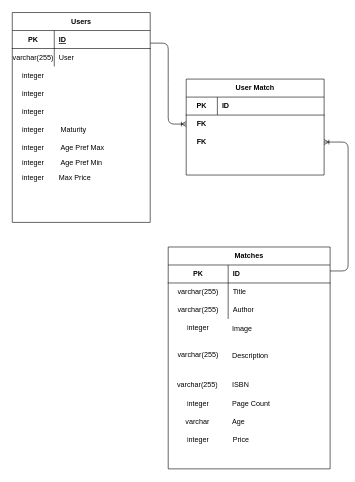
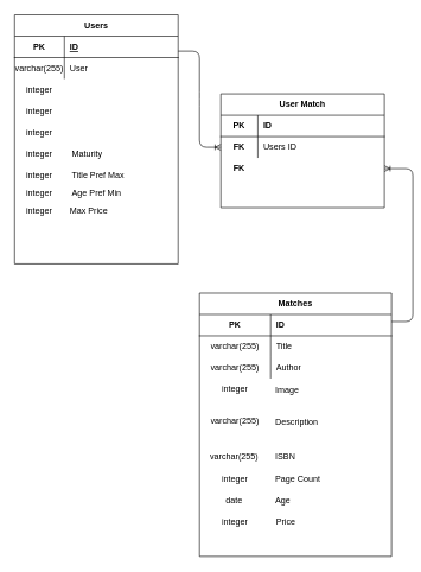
  <mxCell id="0" />
  <mxCell id="1" parent="0" />
  <mxCell id="2" value="User Match" style="shape=table;html=1;whiteSpace=wrap;startSize=30;container=1;collapsible=0;childLayout=tableLayout;fixedRows=1;rowLines=0;fontStyle=1;align=center;" parent="1" vertex="1"><mxGeometry x="310" y="131" width="230" height="160" as="geometry" /></mxCell>
  <mxCell id="3" value="" style="shape=partialRectangle;html=1;whiteSpace=wrap;collapsible=0;dropTarget=0;pointerEvents=0;fillColor=none;top=0;left=0;bottom=1;right=0;points=[[0,0.5],[1,0.5]];portConstraint=eastwest;" parent="2" vertex="1"><mxGeometry y="30" width="230" height="30" as="geometry" /></mxCell>
  <mxCell id="4" value="&lt;b&gt;PK&lt;/b&gt;" style="shape=partialRectangle;html=1;whiteSpace=wrap;connectable=0;fillColor=none;top=0;left=0;bottom=0;right=0;overflow=hidden;" parent="3" vertex="1"><mxGeometry width="52" height="30" as="geometry" /></mxCell>
  <mxCell id="5" value="&lt;b&gt;ID&lt;/b&gt;" style="shape=partialRectangle;html=1;whiteSpace=wrap;connectable=0;fillColor=none;top=0;left=0;bottom=0;right=0;align=left;spacingLeft=6;overflow=hidden;" parent="3" vertex="1"><mxGeometry x="52" width="178" height="30" as="geometry" /></mxCell>
  <mxCell id="6" value="" style="shape=partialRectangle;html=1;whiteSpace=wrap;collapsible=0;dropTarget=0;pointerEvents=0;fillColor=none;top=0;left=0;bottom=0;right=0;points=[[0,0.5],[1,0.5]];portConstraint=eastwest;" parent="2" vertex="1"><mxGeometry y="60" width="230" height="30" as="geometry" /></mxCell>
  <mxCell id="7" value="&lt;b&gt;FK&lt;/b&gt;" style="shape=partialRectangle;html=1;whiteSpace=wrap;connectable=0;fillColor=none;top=0;left=0;bottom=0;right=0;overflow=hidden;" parent="6" vertex="1"><mxGeometry width="52" height="30" as="geometry" /></mxCell>
+ <mxCell id="8" value="Users ID" style="shape=partialRectangle;html=1;whiteSpace=wrap;connectable=0;fillColor=none;top=0;left=0;bottom=0;right=0;align=left;spacingLeft=6;overflow=hidden;" parent="6" vertex="1"><mxGeometry x="52" width="178" height="30" as="geometry" /></mxCell>
  <mxCell id="9" value="" style="shape=partialRectangle;html=1;whiteSpace=wrap;collapsible=0;dropTarget=0;pointerEvents=0;fillColor=none;top=0;left=0;bottom=0;right=0;points=[[0,0.5],[1,0.5]];portConstraint=eastwest;" parent="2" vertex="1"><mxGeometry y="90" width="230" height="30" as="geometry" /></mxCell>
  <mxCell id="10" value="&lt;b&gt;FK&lt;/b&gt;" style="shape=partialRectangle;html=1;whiteSpace=wrap;connectable=0;fillColor=none;top=0;left=0;bottom=0;right=0;overflow=hidden;" parent="9" vertex="1"><mxGeometry width="52" height="30" as="geometry" /></mxCell>
  <mxCell id="11" value="" style="group" parent="1" vertex="1" connectable="0"><mxGeometry x="280" y="411" width="290" height="370" as="geometry" /></mxCell>
  <mxCell id="12" value="Matches" style="shape=table;html=1;whiteSpace=wrap;startSize=30;container=1;collapsible=0;childLayout=tableLayout;fixedRows=1;rowLines=0;fontStyle=1;align=center;" parent="11" vertex="1"><mxGeometry width="270" height="370" as="geometry" /></mxCell>
  <mxCell id="13" value="" style="shape=partialRectangle;html=1;whiteSpace=wrap;collapsible=0;dropTarget=0;pointerEvents=0;fillColor=none;top=0;left=0;bottom=1;right=0;points=[[0,0.5],[1,0.5]];portConstraint=eastwest;" parent="12" vertex="1"><mxGeometry y="30" width="270" height="30" as="geometry" /></mxCell>
  <mxCell id="14" value="&lt;b&gt;PK&lt;/b&gt;" style="shape=partialRectangle;html=1;whiteSpace=wrap;connectable=0;fillColor=none;top=0;left=0;bottom=0;right=0;overflow=hidden;" parent="13" vertex="1"><mxGeometry width="100" height="30" as="geometry" /></mxCell>
  <mxCell id="15" value="&lt;b&gt;ID&lt;/b&gt;" style="shape=partialRectangle;html=1;whiteSpace=wrap;connectable=0;fillColor=none;top=0;left=0;bottom=0;right=0;align=left;spacingLeft=6;overflow=hidden;" parent="13" vertex="1"><mxGeometry x="100" width="170" height="30" as="geometry" /></mxCell>
  <mxCell id="16" value="" style="shape=partialRectangle;html=1;whiteSpace=wrap;collapsible=0;dropTarget=0;pointerEvents=0;fillColor=none;top=0;left=0;bottom=0;right=0;points=[[0,0.5],[1,0.5]];portConstraint=eastwest;" parent="12" vertex="1"><mxGeometry y="60" width="270" height="30" as="geometry" /></mxCell>
  <mxCell id="17" value="varchar(255)" style="shape=partialRectangle;html=1;whiteSpace=wrap;connectable=0;fillColor=none;top=0;left=0;bottom=0;right=0;overflow=hidden;" parent="16" vertex="1"><mxGeometry width="100" height="30" as="geometry" /></mxCell>
  <mxCell id="18" value="Title" style="shape=partialRectangle;html=1;whiteSpace=wrap;connectable=0;fillColor=none;top=0;left=0;bottom=0;right=0;align=left;spacingLeft=6;overflow=hidden;" parent="16" vertex="1"><mxGeometry x="100" width="170" height="30" as="geometry" /></mxCell>
  <mxCell id="19" value="" style="shape=partialRectangle;html=1;whiteSpace=wrap;collapsible=0;dropTarget=0;pointerEvents=0;fillColor=none;top=0;left=0;bottom=0;right=0;points=[[0,0.5],[1,0.5]];portConstraint=eastwest;" parent="12" vertex="1"><mxGeometry y="90" width="270" height="30" as="geometry" /></mxCell>
  <mxCell id="20" value="varchar(255)" style="shape=partialRectangle;html=1;whiteSpace=wrap;connectable=0;fillColor=none;top=0;left=0;bottom=0;right=0;overflow=hidden;" parent="19" vertex="1"><mxGeometry width="100" height="30" as="geometry" /></mxCell>
  <mxCell id="21" value="Author" style="shape=partialRectangle;html=1;whiteSpace=wrap;connectable=0;fillColor=none;top=0;left=0;bottom=0;right=0;align=left;spacingLeft=6;overflow=hidden;" parent="19" vertex="1"><mxGeometry x="100" width="170" height="30" as="geometry" /></mxCell>
  <mxCell id="22" value="Image" style="shape=partialRectangle;html=1;whiteSpace=wrap;connectable=0;fillColor=none;top=0;left=0;bottom=0;right=0;align=left;spacingLeft=6;overflow=hidden;" parent="11" vertex="1"><mxGeometry x="99" y="111.982" width="171" height="48.684" as="geometry" /></mxCell>
  <mxCell id="23" value="Description" style="shape=partialRectangle;html=1;whiteSpace=wrap;connectable=0;fillColor=none;top=0;left=0;bottom=0;right=0;align=left;spacingLeft=6;overflow=hidden;" parent="11" vertex="1"><mxGeometry x="99" y="157.421" width="171" height="48.684" as="geometry" /></mxCell>
  <mxCell id="24" value="ISBN" style="shape=partialRectangle;html=1;whiteSpace=wrap;connectable=0;fillColor=none;top=0;left=0;bottom=0;right=0;align=left;spacingLeft=6;overflow=hidden;" parent="11" vertex="1"><mxGeometry x="99" y="206.105" width="171" height="48.684" as="geometry" /></mxCell>
  <mxCell id="25" value="varchar(255)" style="shape=partialRectangle;html=1;whiteSpace=wrap;connectable=0;fillColor=none;top=0;left=0;bottom=0;right=0;overflow=hidden;" parent="11" vertex="1"><mxGeometry y="155.737" width="100" height="48.684" as="geometry" /></mxCell>
  <mxCell id="26" value="varchar(255)" style="shape=partialRectangle;html=1;whiteSpace=wrap;connectable=0;fillColor=none;top=0;left=0;bottom=0;right=0;overflow=hidden;" parent="11" vertex="1"><mxGeometry x="-1" y="205.667" width="100" height="48.684" as="geometry" /></mxCell>
  <mxCell id="27" value="integer" style="shape=partialRectangle;html=1;whiteSpace=wrap;connectable=0;fillColor=none;top=0;left=0;bottom=0;right=0;overflow=hidden;" parent="11" vertex="1"><mxGeometry y="120" width="100" height="30" as="geometry" /></mxCell>
  <mxCell id="28" value="Page Count" style="shape=partialRectangle;html=1;whiteSpace=wrap;connectable=0;fillColor=none;top=0;left=0;bottom=0;right=0;align=left;spacingLeft=6;overflow=hidden;" parent="11" vertex="1"><mxGeometry x="99" y="237.995" width="171" height="48.684" as="geometry" /></mxCell>
  <mxCell id="29" value="Age" style="shape=partialRectangle;html=1;whiteSpace=wrap;connectable=0;fillColor=none;top=0;left=0;bottom=0;right=0;align=left;spacingLeft=6;overflow=hidden;" parent="11" vertex="1"><mxGeometry x="99" y="267.995" width="171" height="48.684" as="geometry" /></mxCell>
  <mxCell id="30" value="Price" style="shape=partialRectangle;html=1;whiteSpace=wrap;connectable=0;fillColor=none;top=0;left=0;bottom=0;right=0;align=left;spacingLeft=6;overflow=hidden;" parent="11" vertex="1"><mxGeometry x="100" y="297.995" width="171" height="48.684" as="geometry" /></mxCell>
  <mxCell id="31" value="integer" style="shape=partialRectangle;html=1;whiteSpace=wrap;connectable=0;fillColor=none;top=0;left=0;bottom=0;right=0;overflow=hidden;" parent="11" vertex="1"><mxGeometry y="237.997" width="100" height="48.684" as="geometry" /></mxCell>
- <mxCell id="32" value="varchar" style="shape=partialRectangle;html=1;whiteSpace=wrap;connectable=0;fillColor=none;top=0;left=0;bottom=0;right=0;overflow=hidden;" parent="11" vertex="1"><mxGeometry x="-1" y="267.997" width="100" height="48.684" as="geometry" /></mxCell>
+ <mxCell id="32" value="date" style="shape=partialRectangle;html=1;whiteSpace=wrap;connectable=0;fillColor=none;top=0;left=0;bottom=0;right=0;overflow=hidden;" parent="11" vertex="1"><mxGeometry x="-1" y="267.997" width="100" height="48.684" as="geometry" /></mxCell>
  <mxCell id="33" value="integer" style="shape=partialRectangle;html=1;whiteSpace=wrap;connectable=0;fillColor=none;top=0;left=0;bottom=0;right=0;overflow=hidden;" parent="11" vertex="1"><mxGeometry y="297.997" width="100" height="48.684" as="geometry" /></mxCell>
  <mxCell id="34" value="" style="edgeStyle=entityRelationEdgeStyle;fontSize=12;html=1;endArrow=ERoneToMany;entryX=0;entryY=0.5;entryDx=0;entryDy=0;" parent="1" target="6" edge="1"><mxGeometry width="100" height="100" relative="1" as="geometry"><mxPoint x="250" y="71" as="sourcePoint" /><mxPoint x="440" y="331" as="targetPoint" /></mxGeometry></mxCell>
  <mxCell id="35" value="" style="edgeStyle=entityRelationEdgeStyle;fontSize=12;html=1;endArrow=ERoneToMany;" parent="1" target="9" edge="1"><mxGeometry width="100" height="100" relative="1" as="geometry"><mxPoint x="550" y="451" as="sourcePoint" /><mxPoint x="620" y="251" as="targetPoint" /></mxGeometry></mxCell>
  <mxCell id="36" value="" style="group" vertex="1" connectable="0" parent="1"><mxGeometry x="20" y="20" width="230" height="350" as="geometry" /></mxCell>
  <mxCell id="37" value="Users" style="shape=table;startSize=30;container=1;collapsible=1;childLayout=tableLayout;fixedRows=1;rowLines=0;fontStyle=1;align=center;resizeLast=1;" vertex="1" parent="36"><mxGeometry width="230" height="350" as="geometry" /></mxCell>
  <mxCell id="38" value="" style="shape=partialRectangle;collapsible=0;dropTarget=0;pointerEvents=0;fillColor=none;top=0;left=0;bottom=1;right=0;points=[[0,0.5],[1,0.5]];portConstraint=eastwest;" vertex="1" parent="37"><mxGeometry y="30" width="230" height="30" as="geometry" /></mxCell>
  <mxCell id="39" value="PK" style="shape=partialRectangle;connectable=0;fillColor=none;top=0;left=0;bottom=0;right=0;fontStyle=1;overflow=hidden;" vertex="1" parent="38"><mxGeometry width="70" height="30" as="geometry" /></mxCell>
  <mxCell id="40" value="ID" style="shape=partialRectangle;connectable=0;fillColor=none;top=0;left=0;bottom=0;right=0;align=left;spacingLeft=6;fontStyle=5;overflow=hidden;" vertex="1" parent="38"><mxGeometry x="70" width="160" height="30" as="geometry" /></mxCell>
  <mxCell id="41" value="" style="shape=partialRectangle;collapsible=0;dropTarget=0;pointerEvents=0;fillColor=none;top=0;left=0;bottom=0;right=0;points=[[0,0.5],[1,0.5]];portConstraint=eastwest;" vertex="1" parent="37"><mxGeometry y="60" width="230" height="30" as="geometry" /></mxCell>
  <mxCell id="42" value="varchar(255)" style="shape=partialRectangle;connectable=0;fillColor=none;top=0;left=0;bottom=0;right=0;editable=1;overflow=hidden;" vertex="1" parent="41"><mxGeometry width="70" height="30" as="geometry" /></mxCell>
  <mxCell id="43" value="User" style="shape=partialRectangle;connectable=0;fillColor=none;top=0;left=0;bottom=0;right=0;align=left;spacingLeft=6;overflow=hidden;" vertex="1" parent="41"><mxGeometry x="70" width="160" height="30" as="geometry" /></mxCell>
  <mxCell id="44" value="" style="shape=partialRectangle;collapsible=0;dropTarget=0;pointerEvents=0;fillColor=none;top=0;left=0;bottom=0;right=0;points=[[0,0.5],[1,0.5]];portConstraint=eastwest;" vertex="1" parent="37"><mxGeometry y="90" width="230" height="30" as="geometry" /></mxCell>
  <mxCell id="45" value="integer" style="shape=partialRectangle;connectable=0;fillColor=none;top=0;left=0;bottom=0;right=0;editable=1;overflow=hidden;" vertex="1" parent="44"><mxGeometry width="70" height="30" as="geometry" /></mxCell>
  <mxCell id="46" value="" style="shape=partialRectangle;collapsible=0;dropTarget=0;pointerEvents=0;fillColor=none;top=0;left=0;bottom=0;right=0;points=[[0,0.5],[1,0.5]];portConstraint=eastwest;" vertex="1" parent="37"><mxGeometry y="120" width="230" height="30" as="geometry" /></mxCell>
  <mxCell id="47" value="integer" style="shape=partialRectangle;connectable=0;fillColor=none;top=0;left=0;bottom=0;right=0;editable=1;overflow=hidden;" vertex="1" parent="46"><mxGeometry width="70" height="30" as="geometry" /></mxCell>
  <mxCell id="48" value="" style="shape=partialRectangle;collapsible=0;dropTarget=0;pointerEvents=0;fillColor=none;top=0;left=0;bottom=0;right=0;points=[[0,0.5],[1,0.5]];portConstraint=eastwest;" vertex="1" parent="36"><mxGeometry x="43" y="150" width="180" height="30" as="geometry" /></mxCell>
  <mxCell id="49" value="" style="shape=partialRectangle;connectable=0;fillColor=none;top=0;left=0;bottom=0;right=0;editable=1;overflow=hidden;" vertex="1" parent="48"><mxGeometry width="30" height="30" as="geometry" /></mxCell>
  <mxCell id="50" value="" style="shape=partialRectangle;collapsible=0;dropTarget=0;pointerEvents=0;fillColor=none;top=0;left=0;bottom=0;right=0;points=[[0,0.5],[1,0.5]];portConstraint=eastwest;" vertex="1" parent="36"><mxGeometry x="43" y="180" width="180" height="30" as="geometry" /></mxCell>
  <mxCell id="51" value="" style="shape=partialRectangle;connectable=0;fillColor=none;top=0;left=0;bottom=0;right=0;editable=1;overflow=hidden;" vertex="1" parent="50"><mxGeometry width="30" height="30" as="geometry" /></mxCell>
  <mxCell id="52" value="Maturity" style="shape=partialRectangle;connectable=0;fillColor=none;top=0;left=0;bottom=0;right=0;align=left;spacingLeft=6;overflow=hidden;" vertex="1" parent="50"><mxGeometry x="30" width="150" height="30" as="geometry" /></mxCell>
  <mxCell id="53" value="" style="shape=partialRectangle;collapsible=0;dropTarget=0;pointerEvents=0;fillColor=none;top=0;left=0;bottom=0;right=0;points=[[0,0.5],[1,0.5]];portConstraint=eastwest;" vertex="1" parent="36"><mxGeometry x="43" y="209" width="180" height="30" as="geometry" /></mxCell>
  <mxCell id="54" value="" style="shape=partialRectangle;connectable=0;fillColor=none;top=0;left=0;bottom=0;right=0;editable=1;overflow=hidden;" vertex="1" parent="53"><mxGeometry width="30" height="30" as="geometry" /></mxCell>
- <mxCell id="55" value="Age Pref Max" style="shape=partialRectangle;connectable=0;fillColor=none;top=0;left=0;bottom=0;right=0;align=left;spacingLeft=6;overflow=hidden;" vertex="1" parent="53"><mxGeometry x="30" width="150" height="30" as="geometry" /></mxCell>
+ <mxCell id="55" value="Title Pref Max" style="shape=partialRectangle;connectable=0;fillColor=none;top=0;left=0;bottom=0;right=0;align=left;spacingLeft=6;overflow=hidden;" vertex="1" parent="53"><mxGeometry x="30" width="150" height="30" as="geometry" /></mxCell>
  <mxCell id="56" value="" style="shape=partialRectangle;collapsible=0;dropTarget=0;pointerEvents=0;fillColor=none;top=0;left=0;bottom=0;right=0;points=[[0,0.5],[1,0.5]];portConstraint=eastwest;" vertex="1" parent="36"><mxGeometry x="43" y="234" width="180" height="30" as="geometry" /></mxCell>
  <mxCell id="57" value="" style="shape=partialRectangle;connectable=0;fillColor=none;top=0;left=0;bottom=0;right=0;editable=1;overflow=hidden;" vertex="1" parent="56"><mxGeometry width="30" height="30" as="geometry" /></mxCell>
  <mxCell id="58" value="Age Pref Min" style="shape=partialRectangle;connectable=0;fillColor=none;top=0;left=0;bottom=0;right=0;align=left;spacingLeft=6;overflow=hidden;" vertex="1" parent="56"><mxGeometry x="30" width="150" height="30" as="geometry" /></mxCell>
  <mxCell id="59" value="" style="shape=partialRectangle;collapsible=0;dropTarget=0;pointerEvents=0;fillColor=none;top=0;left=0;bottom=0;right=0;points=[[0,0.5],[1,0.5]];portConstraint=eastwest;" vertex="1" parent="36"><mxGeometry x="40" y="260" width="180" height="30" as="geometry" /></mxCell>
  <mxCell id="60" value="" style="shape=partialRectangle;connectable=0;fillColor=none;top=0;left=0;bottom=0;right=0;editable=1;overflow=hidden;" vertex="1" parent="59"><mxGeometry width="30" height="30" as="geometry" /></mxCell>
  <mxCell id="61" value="Max Price" style="shape=partialRectangle;connectable=0;fillColor=none;top=0;left=0;bottom=0;right=0;align=left;spacingLeft=6;overflow=hidden;" vertex="1" parent="59"><mxGeometry x="30" width="150" height="30" as="geometry" /></mxCell>
  <mxCell id="62" value="integer" style="shape=partialRectangle;connectable=0;fillColor=none;top=0;left=0;bottom=0;right=0;editable=1;overflow=hidden;" vertex="1" parent="36"><mxGeometry y="150" width="70" height="30" as="geometry" /></mxCell>
  <mxCell id="63" value="integer" style="shape=partialRectangle;connectable=0;fillColor=none;top=0;left=0;bottom=0;right=0;editable=1;overflow=hidden;" vertex="1" parent="36"><mxGeometry y="180" width="70" height="30" as="geometry" /></mxCell>
  <mxCell id="64" value="integer" style="shape=partialRectangle;connectable=0;fillColor=none;top=0;left=0;bottom=0;right=0;editable=1;overflow=hidden;" vertex="1" parent="36"><mxGeometry y="209" width="70" height="30" as="geometry" /></mxCell>
  <mxCell id="65" value="integer" style="shape=partialRectangle;connectable=0;fillColor=none;top=0;left=0;bottom=0;right=0;editable=1;overflow=hidden;" vertex="1" parent="36"><mxGeometry y="234" width="70" height="30" as="geometry" /></mxCell>
  <mxCell id="66" value="integer" style="shape=partialRectangle;connectable=0;fillColor=none;top=0;left=0;bottom=0;right=0;editable=1;overflow=hidden;" vertex="1" parent="36"><mxGeometry y="260" width="70" height="30" as="geometry" /></mxCell>
